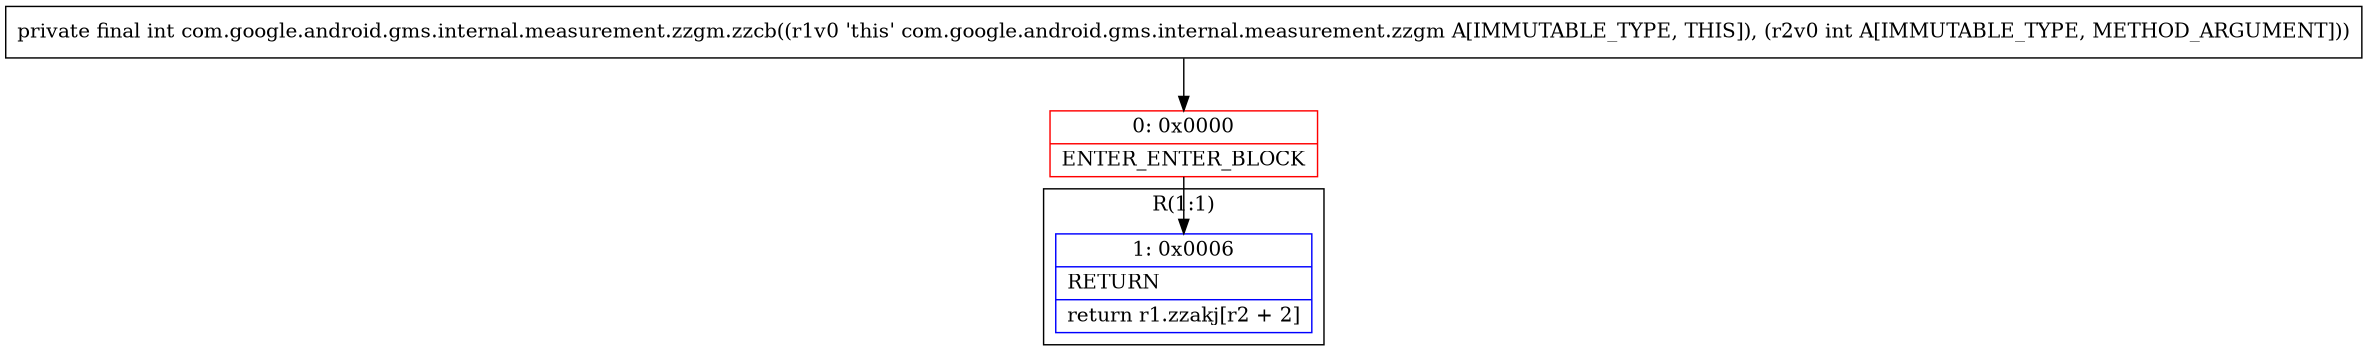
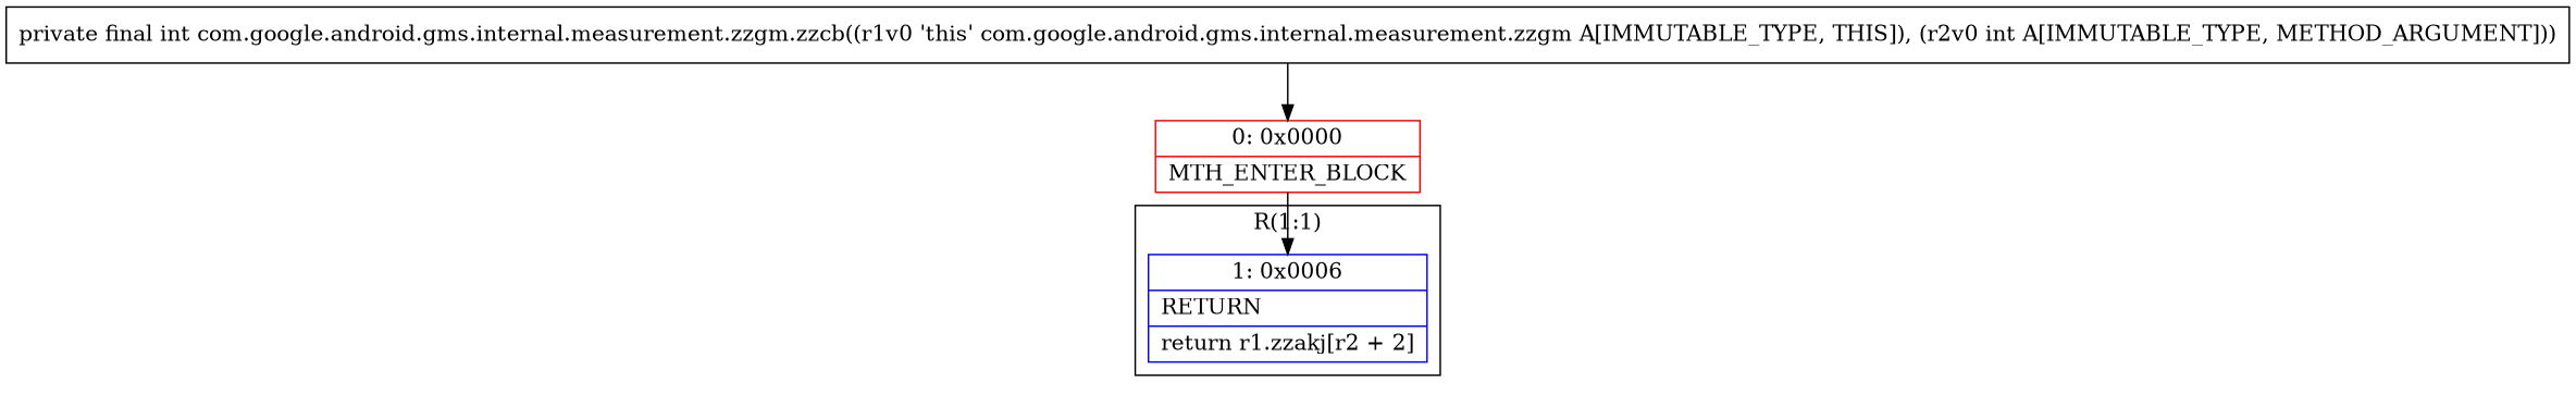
  digraph {
    node [shape=record]
    n1 [color=blue label="{1\:\ 0x0006|RETURN\l|return r1.zzakj[r2 + 2]\l}"]
-   n2 [color=red label="{0\:\ 0x0000|ENTER_ENTER_BLOCK\l}"]
+   n2 [color=red label="{0\:\ 0x0000|MTH_ENTER_BLOCK\l}"]
    n3 [label="{private final int com.google.android.gms.internal.measurement.zzgm.zzcb((r1v0 'this' com.google.android.gms.internal.measurement.zzgm A[IMMUTABLE_TYPE, THIS]), (r2v0 int A[IMMUTABLE_TYPE, METHOD_ARGUMENT])) }"]
    subgraph cluster_1 {
      label="R(1:1)"
      n1
    }
    n2 -> n1
    n3 -> n2
  }
